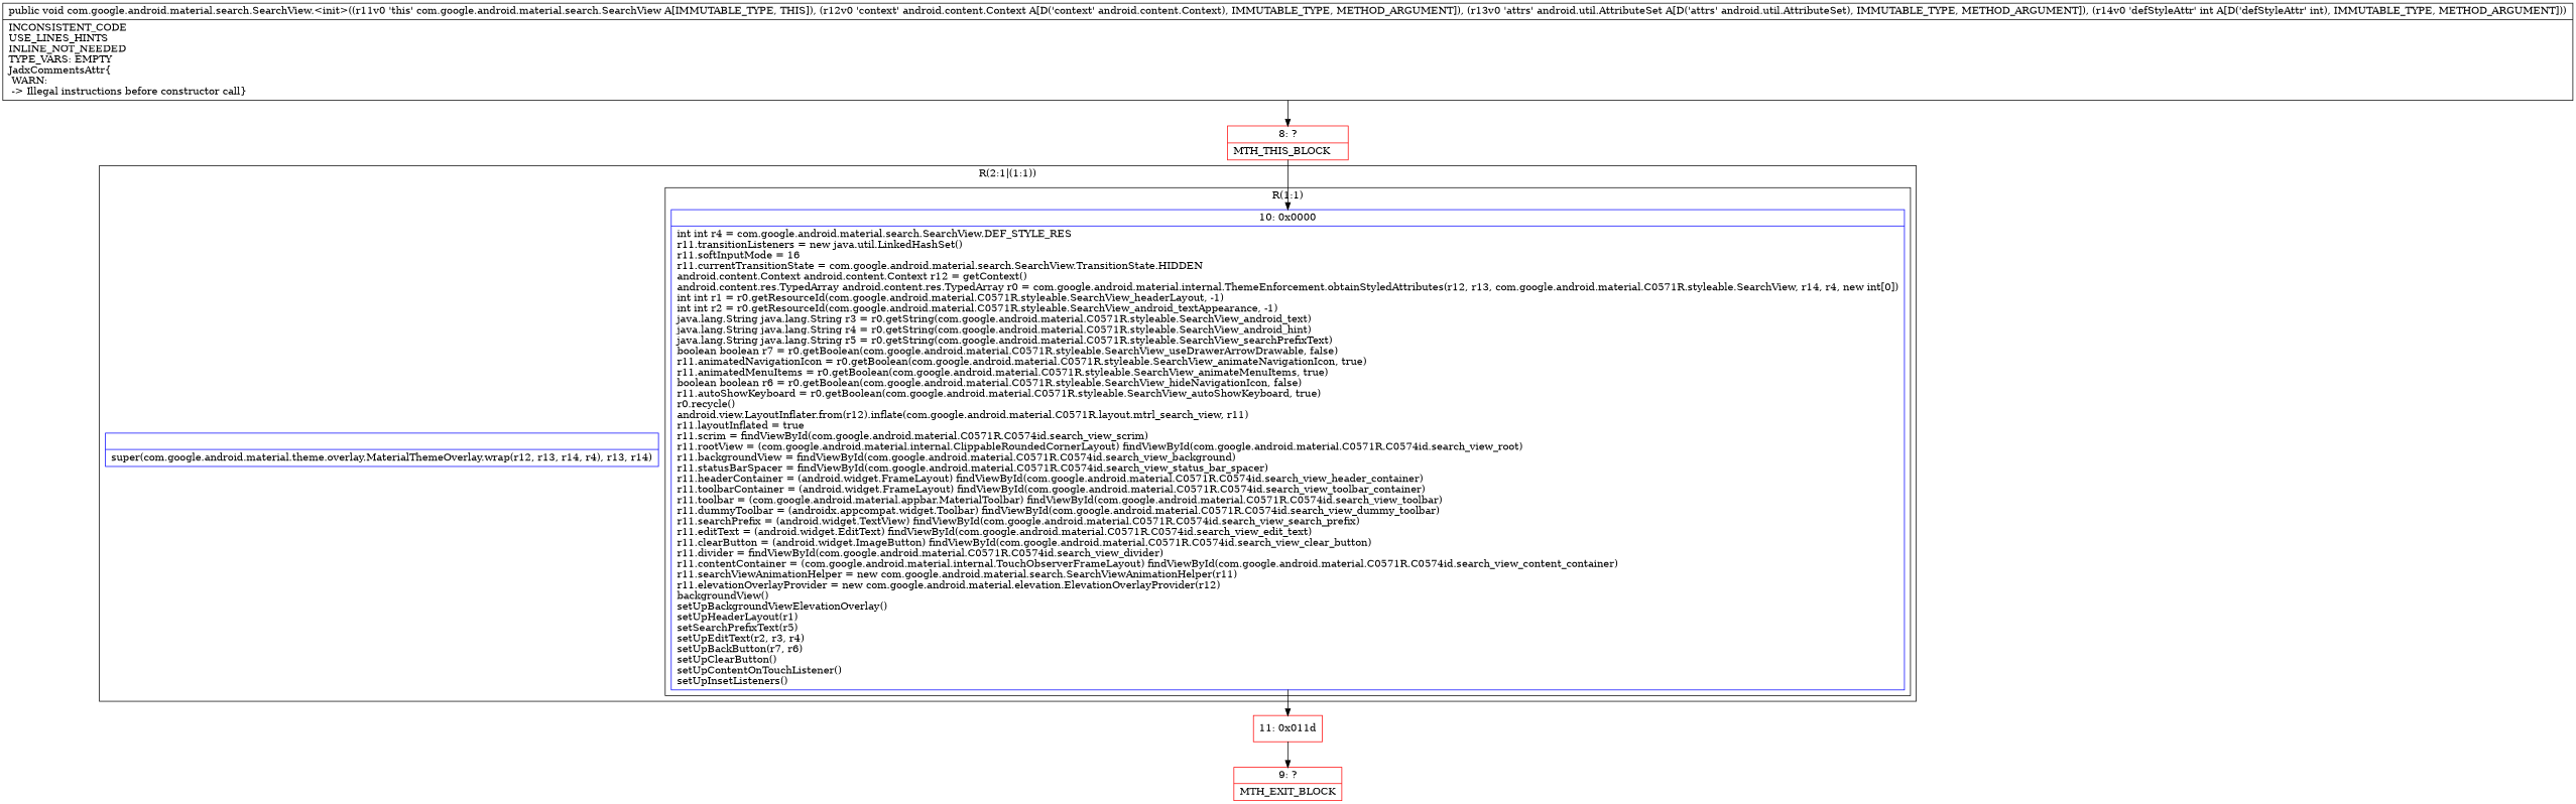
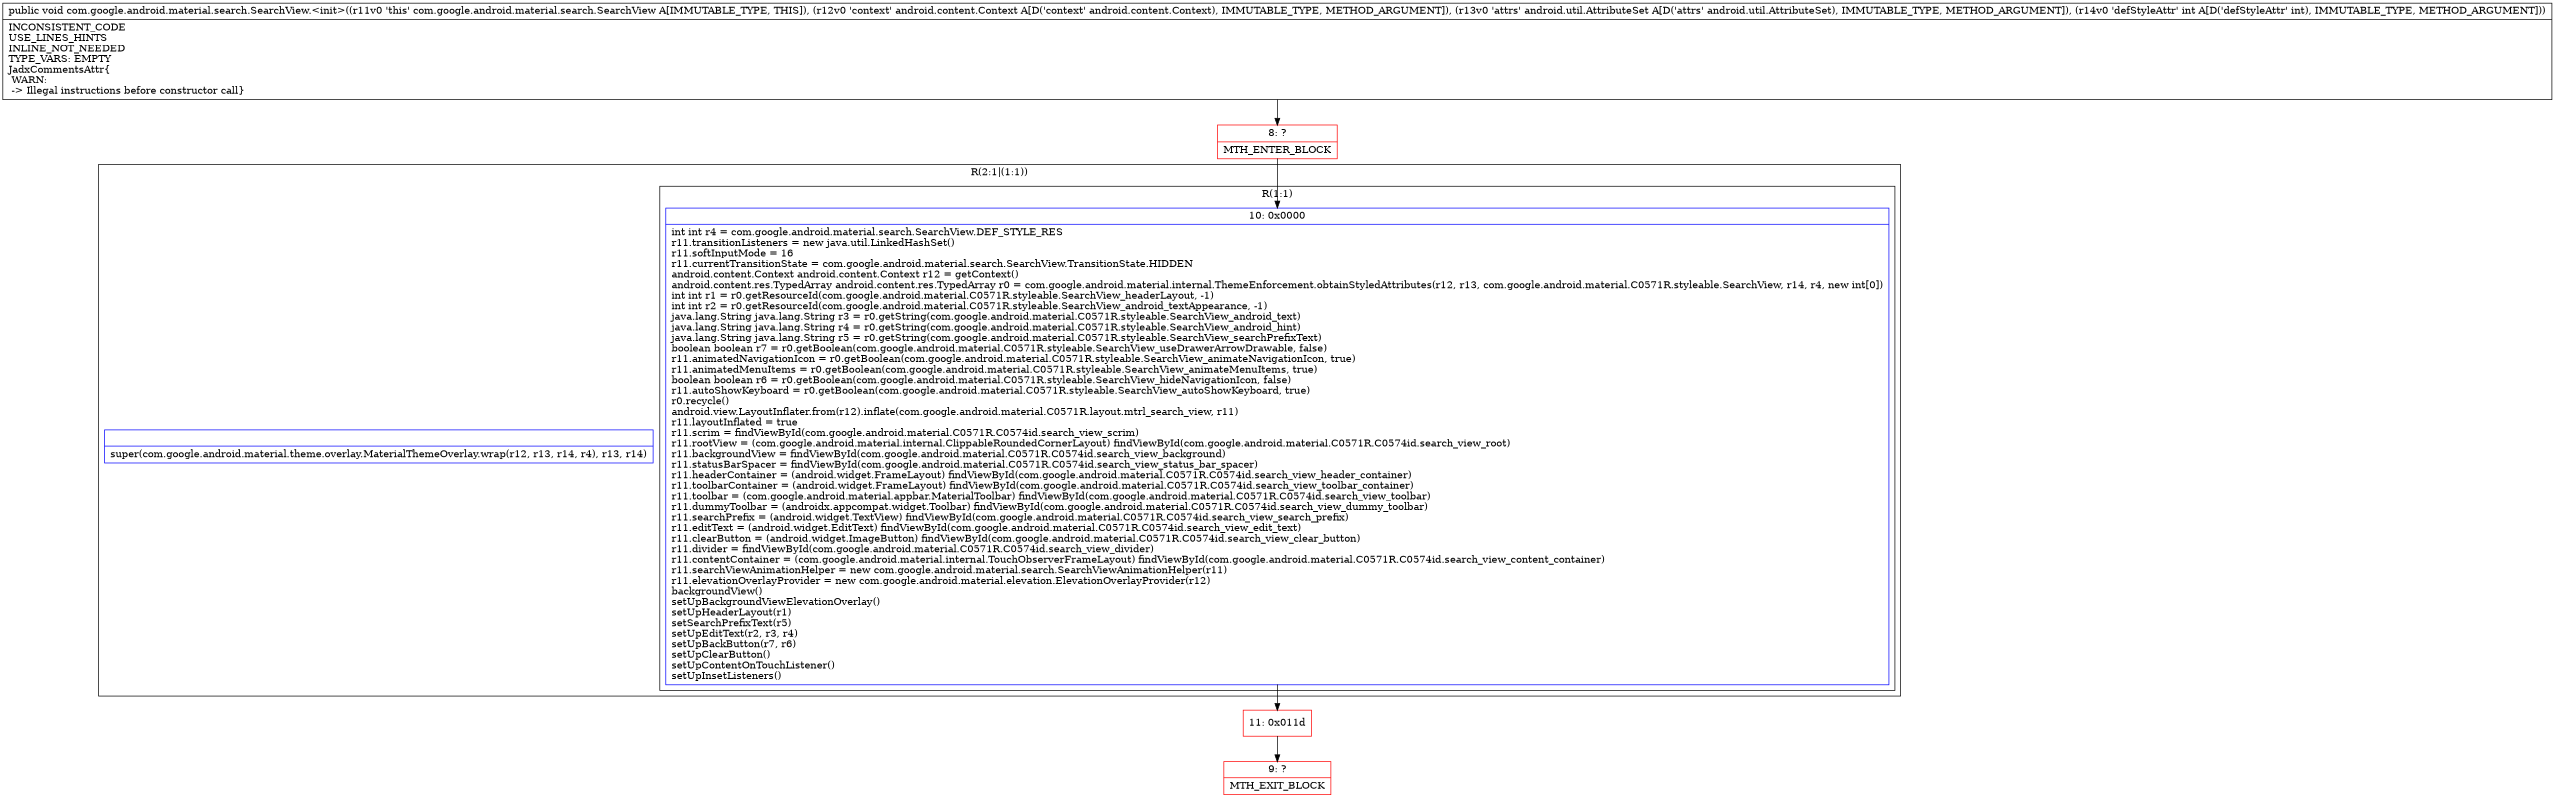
  digraph {
    node [color=red shape=record]
    n1 [color=blue label="{10\:\ 0x0000|int int r4 = com.google.android.material.search.SearchView.DEF_STYLE_RES\lr11.transitionListeners = new java.util.LinkedHashSet()\lr11.softInputMode = 16\lr11.currentTransitionState = com.google.android.material.search.SearchView.TransitionState.HIDDEN\landroid.content.Context android.content.Context r12 = getContext()\landroid.content.res.TypedArray android.content.res.TypedArray r0 = com.google.android.material.internal.ThemeEnforcement.obtainStyledAttributes(r12, r13, com.google.android.material.C0571R.styleable.SearchView, r14, r4, new int[0])\lint int r1 = r0.getResourceId(com.google.android.material.C0571R.styleable.SearchView_headerLayout, \-1)\lint int r2 = r0.getResourceId(com.google.android.material.C0571R.styleable.SearchView_android_textAppearance, \-1)\ljava.lang.String java.lang.String r3 = r0.getString(com.google.android.material.C0571R.styleable.SearchView_android_text)\ljava.lang.String java.lang.String r4 = r0.getString(com.google.android.material.C0571R.styleable.SearchView_android_hint)\ljava.lang.String java.lang.String r5 = r0.getString(com.google.android.material.C0571R.styleable.SearchView_searchPrefixText)\lboolean boolean r7 = r0.getBoolean(com.google.android.material.C0571R.styleable.SearchView_useDrawerArrowDrawable, false)\lr11.animatedNavigationIcon = r0.getBoolean(com.google.android.material.C0571R.styleable.SearchView_animateNavigationIcon, true)\lr11.animatedMenuItems = r0.getBoolean(com.google.android.material.C0571R.styleable.SearchView_animateMenuItems, true)\lboolean boolean r6 = r0.getBoolean(com.google.android.material.C0571R.styleable.SearchView_hideNavigationIcon, false)\lr11.autoShowKeyboard = r0.getBoolean(com.google.android.material.C0571R.styleable.SearchView_autoShowKeyboard, true)\lr0.recycle()\landroid.view.LayoutInflater.from(r12).inflate(com.google.android.material.C0571R.layout.mtrl_search_view, r11)\lr11.layoutInflated = true\lr11.scrim = findViewById(com.google.android.material.C0571R.C0574id.search_view_scrim)\lr11.rootView = (com.google.android.material.internal.ClippableRoundedCornerLayout) findViewById(com.google.android.material.C0571R.C0574id.search_view_root)\lr11.backgroundView = findViewById(com.google.android.material.C0571R.C0574id.search_view_background)\lr11.statusBarSpacer = findViewById(com.google.android.material.C0571R.C0574id.search_view_status_bar_spacer)\lr11.headerContainer = (android.widget.FrameLayout) findViewById(com.google.android.material.C0571R.C0574id.search_view_header_container)\lr11.toolbarContainer = (android.widget.FrameLayout) findViewById(com.google.android.material.C0571R.C0574id.search_view_toolbar_container)\lr11.toolbar = (com.google.android.material.appbar.MaterialToolbar) findViewById(com.google.android.material.C0571R.C0574id.search_view_toolbar)\lr11.dummyToolbar = (androidx.appcompat.widget.Toolbar) findViewById(com.google.android.material.C0571R.C0574id.search_view_dummy_toolbar)\lr11.searchPrefix = (android.widget.TextView) findViewById(com.google.android.material.C0571R.C0574id.search_view_search_prefix)\lr11.editText = (android.widget.EditText) findViewById(com.google.android.material.C0571R.C0574id.search_view_edit_text)\lr11.clearButton = (android.widget.ImageButton) findViewById(com.google.android.material.C0571R.C0574id.search_view_clear_button)\lr11.divider = findViewById(com.google.android.material.C0571R.C0574id.search_view_divider)\lr11.contentContainer = (com.google.android.material.internal.TouchObserverFrameLayout) findViewById(com.google.android.material.C0571R.C0574id.search_view_content_container)\lr11.searchViewAnimationHelper = new com.google.android.material.search.SearchViewAnimationHelper(r11)\lr11.elevationOverlayProvider = new com.google.android.material.elevation.ElevationOverlayProvider(r12)\lbackgroundView()\lsetUpBackgroundViewElevationOverlay()\lsetUpHeaderLayout(r1)\lsetSearchPrefixText(r5)\lsetUpEditText(r2, r3, r4)\lsetUpBackButton(r7, r6)\lsetUpClearButton()\lsetUpContentOnTouchListener()\lsetUpInsetListeners()\l}"]
    n2 [color=blue label="{|super(com.google.android.material.theme.overlay.MaterialThemeOverlay.wrap(r12, r13, r14, r4), r13, r14)\l}"]
    n3 [label="{11\:\ 0x011d}"]
    n4 [label="{9\:\ ?|MTH_EXIT_BLOCK\l}"]
-   n5 [label="{8\:\ ?|MTH_THIS_BLOCK\l}"]
+   n5 [label="{8\:\ ?|MTH_ENTER_BLOCK\l}"]
    n6 [label="{public void com.google.android.material.search.SearchView.\<init\>((r11v0 'this' com.google.android.material.search.SearchView A[IMMUTABLE_TYPE, THIS]), (r12v0 'context' android.content.Context A[D('context' android.content.Context), IMMUTABLE_TYPE, METHOD_ARGUMENT]), (r13v0 'attrs' android.util.AttributeSet A[D('attrs' android.util.AttributeSet), IMMUTABLE_TYPE, METHOD_ARGUMENT]), (r14v0 'defStyleAttr' int A[D('defStyleAttr' int), IMMUTABLE_TYPE, METHOD_ARGUMENT]))  | INCONSISTENT_CODE\lUSE_LINES_HINTS\lINLINE_NOT_NEEDED\lTYPE_VARS: EMPTY\lJadxCommentsAttr\{\l WARN: \l \-\> Illegal instructions before constructor call\}\l}" color=""]
    subgraph cluster_1 {
      label="R(2:1|(1:1))"
      n2
      subgraph cluster_2 {
        label="R(1:1)"
        n1
      }
    }
    n1 -> n3
    n3 -> n4
    n5 -> n1
    n6 -> n5
  }
